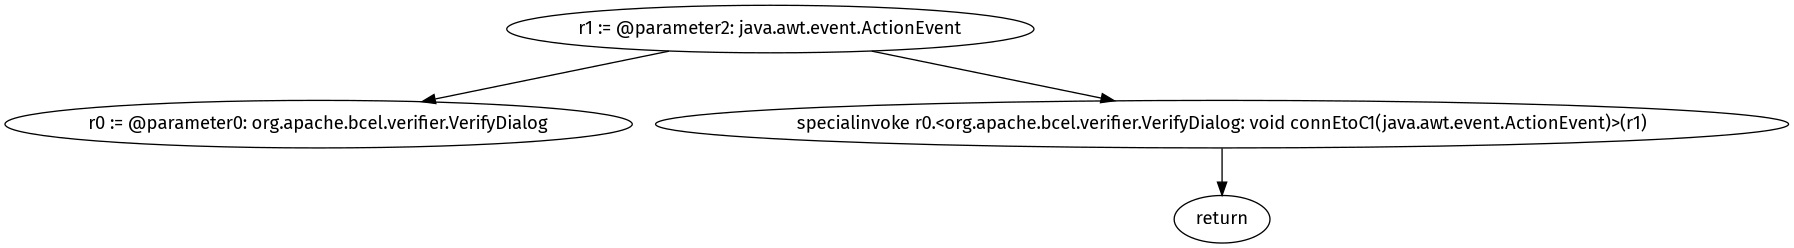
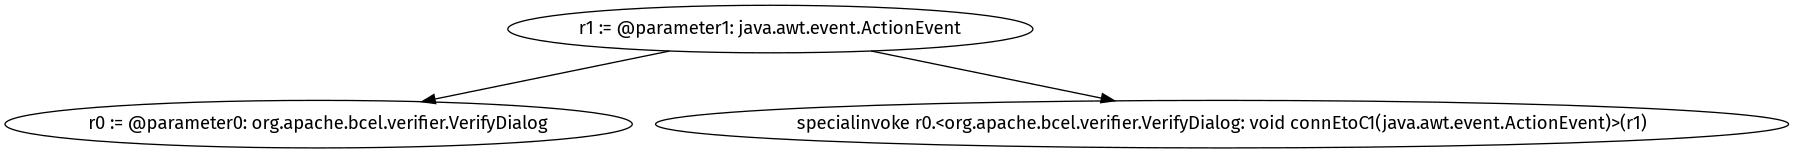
  digraph {
    fontname="Fira Sans"
    node [fontname="Fira Sans"]
    edge [fontname="Fira Sans"]
-   "r1 := @parameter1: java.awt.event.ActionEvent" [label="r1 := @parameter2: java.awt.event.ActionEvent"]
+   "r1 := @parameter1: java.awt.event.ActionEvent"
    "r0 := @parameter0: org.apache.bcel.verifier.VerifyDialog"
    "specialinvoke r0.<org.apache.bcel.verifier.VerifyDialog: void connEtoC1(java.awt.event.ActionEvent)>(r1)"
-   return
    "r1 := @parameter1: java.awt.event.ActionEvent" -> "r0 := @parameter0: org.apache.bcel.verifier.VerifyDialog"
    "r1 := @parameter1: java.awt.event.ActionEvent" -> "specialinvoke r0.<org.apache.bcel.verifier.VerifyDialog: void connEtoC1(java.awt.event.ActionEvent)>(r1)"
-   "specialinvoke r0.<org.apache.bcel.verifier.VerifyDialog: void connEtoC1(java.awt.event.ActionEvent)>(r1)" -> return
  }
